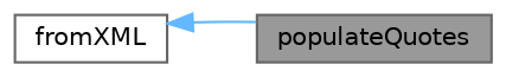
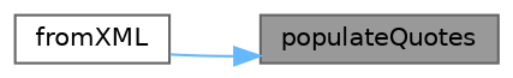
  digraph {
    rankdir=RL
    node [fontname=Helvetica fontsize=10 shape=box style=filled]
    n1 [color=gray40 fillcolor=grey60 fontcolor=black height=0.2 label=populateQuotes width=0.4]
    n2 [color=grey40 fillcolor=white height=0.2 label=fromXML width=0.4]
-   n2 -> n1 [color=steelblue1 dir=back fontname=Helvetica fontsize=10 labelfontname=Helvetica labelfontsize=10 style=solid]
+   n1 -> n2 [color=steelblue1 dir=back fontname=Helvetica fontsize=10 labelfontname=Helvetica labelfontsize=10 style=solid]
  }
